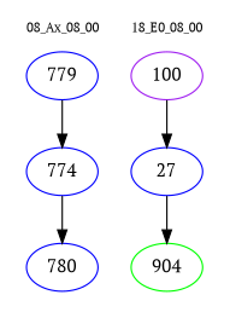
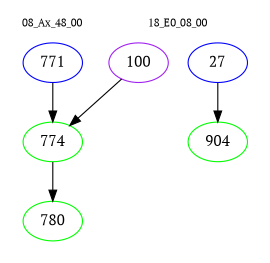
  digraph {
    fontname="PT Serif"
    node [color=blue fontname="PT Serif"]
    edge [color=black fontname="PT Serif"]
-   n1 [label=779]
-   n2 [label=774]
-   n3 [label=780]
+   n1 [label=771]
+   n2 [color=green label=774]
+   n3 [color=green label=780]
    n4 [color=purple label=100]
    n5 [label=27]
    n6 [color=green label=904]
    subgraph cluster_1 {
      color=white
      fontsize=10
-     label="08_Ax_08_00"
+     label="08_Ax_48_00"
      n1
      n2
      n3
    }
    subgraph cluster_2 {
      color=white
      fontsize=10
      label="18_E0_08_00"
      n4
      n5
      n6
    }
    n1 -> n2
    n2 -> n3
-   n4 -> n5
+   n4 -> n2
    n5 -> n6
  }
